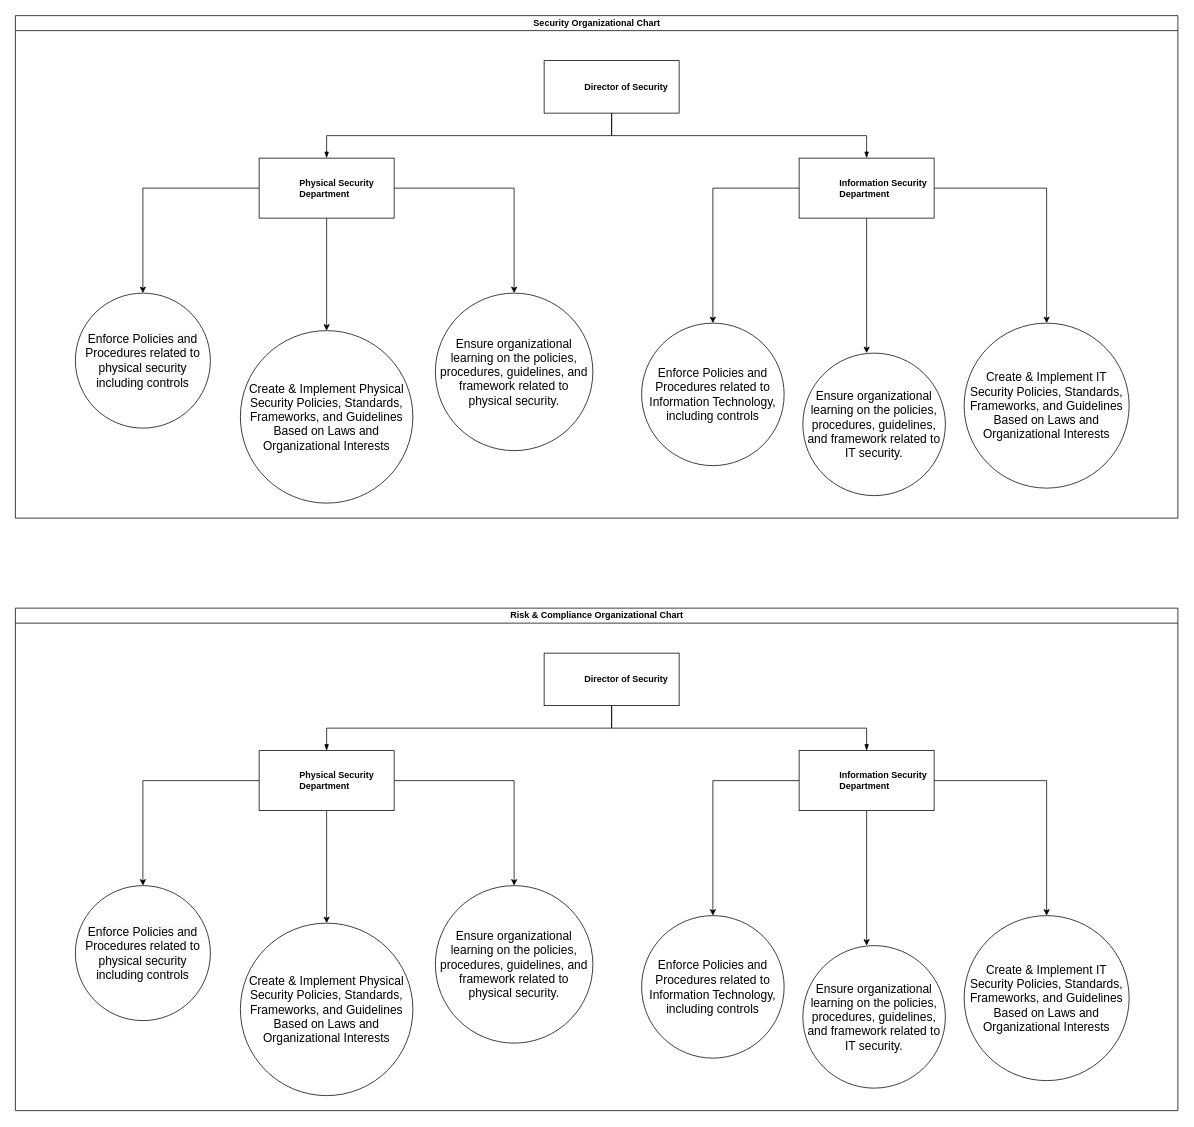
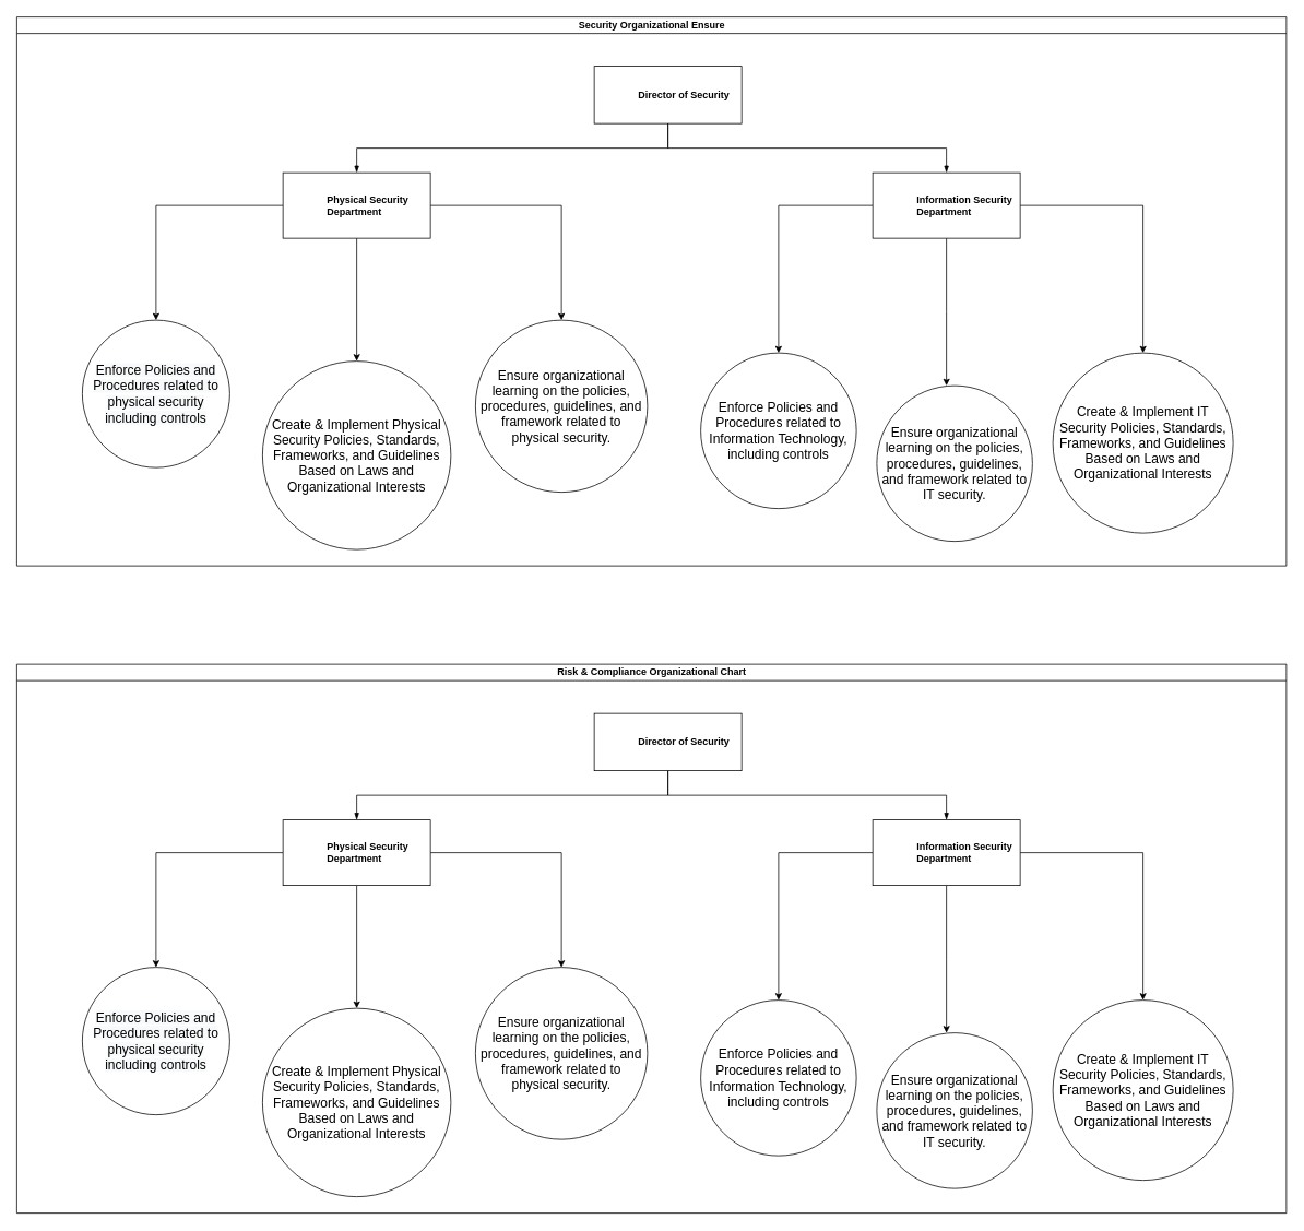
  <mxCell id="0" />
  <mxCell id="1" parent="0" />
- <mxCell id="2" value="Security Organizational Chart" style="swimlane;html=1;startSize=20;horizontal=1;containerType=tree;glass=0;" parent="1" vertex="1"><mxGeometry x="20" y="20" width="1550" height="670" as="geometry" /></mxCell>
+ <mxCell id="2" value="Security Organizational Ensure" style="swimlane;html=1;startSize=20;horizontal=1;containerType=tree;glass=0;" parent="1" vertex="1"><mxGeometry x="20" y="20" width="1550" height="670" as="geometry" /></mxCell>
  <mxCell id="3" value="Director of Security&amp;nbsp;" style="label;image=https://cdn3.iconfinder.com/data/icons/user-avatars-1/512/users-3-128.png;whiteSpace=wrap;html=1;rounded=0;glass=0;treeMoving=1;treeFolding=1;" parent="2" vertex="1"><mxGeometry x="705" y="60" width="180" height="70" as="geometry" /></mxCell>
  <mxCell id="4" value="" style="endArrow=blockThin;endFill=1;fontSize=11;edgeStyle=elbowEdgeStyle;elbow=vertical;rounded=0;" parent="2" source="3" target="8" edge="1"><mxGeometry relative="1" as="geometry" /></mxCell>
  <mxCell id="5" style="edgeStyle=orthogonalEdgeStyle;rounded=0;orthogonalLoop=1;jettySize=auto;html=1;" edge="1" parent="2" source="8" target="19"><mxGeometry relative="1" as="geometry" /></mxCell>
  <mxCell id="6" style="edgeStyle=orthogonalEdgeStyle;rounded=0;orthogonalLoop=1;jettySize=auto;html=1;" edge="1" parent="2" source="8" target="15"><mxGeometry relative="1" as="geometry" /></mxCell>
  <mxCell id="7" style="edgeStyle=orthogonalEdgeStyle;rounded=0;orthogonalLoop=1;jettySize=auto;html=1;" edge="1" parent="2" source="8" target="16"><mxGeometry relative="1" as="geometry" /></mxCell>
  <mxCell id="8" value="Physical Security Department" style="label;image=https://cdn3.iconfinder.com/data/icons/user-avatars-1/512/users-10-3-128.png;whiteSpace=wrap;html=1;rounded=0;glass=0;treeFolding=1;treeMoving=1;" parent="2" vertex="1"><mxGeometry x="325" y="190" width="180" height="80" as="geometry" /></mxCell>
  <mxCell id="9" value="" style="endArrow=blockThin;endFill=1;fontSize=11;edgeStyle=elbowEdgeStyle;elbow=vertical;rounded=0;" parent="2" source="3" target="13" edge="1"><mxGeometry relative="1" as="geometry" /></mxCell>
  <mxCell id="10" style="edgeStyle=orthogonalEdgeStyle;rounded=0;orthogonalLoop=1;jettySize=auto;html=1;entryX=0.5;entryY=0;entryDx=0;entryDy=0;" edge="1" parent="2" source="13" target="14"><mxGeometry relative="1" as="geometry" /></mxCell>
  <mxCell id="11" style="edgeStyle=orthogonalEdgeStyle;rounded=0;orthogonalLoop=1;jettySize=auto;html=1;" edge="1" parent="2" source="13"><mxGeometry relative="1" as="geometry"><mxPoint x="1135" y="450" as="targetPoint" /><Array as="points" /></mxGeometry></mxCell>
  <mxCell id="12" style="edgeStyle=orthogonalEdgeStyle;rounded=0;orthogonalLoop=1;jettySize=auto;html=1;" edge="1" parent="2" source="13" target="18"><mxGeometry relative="1" as="geometry" /></mxCell>
  <mxCell id="13" value="Information Security Department" style="label;image=https://cdn3.iconfinder.com/data/icons/user-avatars-1/512/users-9-2-128.png;whiteSpace=wrap;html=1;rounded=0;glass=0;treeFolding=1;treeMoving=1;" parent="2" vertex="1"><mxGeometry x="1045" y="190" width="180" height="80" as="geometry" /></mxCell>
  <mxCell id="14" value="Create &amp;amp; Implement IT Security&amp;nbsp;Policies, Standards, Frameworks, and Guidelines Based on Laws and Organizational Interests" style="ellipse;whiteSpace=wrap;html=1;aspect=fixed;fontSize=16;" vertex="1" parent="2"><mxGeometry x="1265" y="410" width="220" height="220" as="geometry" /></mxCell>
  <mxCell id="15" value="&lt;font style=&quot;font-size: 16px;&quot;&gt;Ensure organizational learning on the policies, procedures, guidelines, and framework related to physical security.&lt;/font&gt;" style="ellipse;whiteSpace=wrap;html=1;aspect=fixed;fontSize=16;" vertex="1" parent="2"><mxGeometry x="560" y="370" width="210" height="210" as="geometry" /></mxCell>
  <mxCell id="16" value="&lt;span style=&quot;color: rgb(0, 0, 0); font-family: helvetica; font-size: 16px; font-style: normal; font-weight: normal; letter-spacing: normal; text-align: center; text-indent: 0px; text-transform: none; word-spacing: 0px; background-color: rgb(248, 249, 250); text-decoration: none; display: inline; float: none;&quot;&gt;Enforce Policies and Procedures related to physical security including controls&lt;/span&gt;" style="ellipse;whiteSpace=wrap;html=1;aspect=fixed;fontSize=16;" vertex="1" parent="2"><mxGeometry x="80" y="370" width="180" height="180" as="geometry" /></mxCell>
  <mxCell id="17" value="Ensure organizational learning on the policies, procedures, guidelines, and framework related to IT security." style="ellipse;whiteSpace=wrap;html=1;aspect=fixed;fontSize=16;" vertex="1" parent="2"><mxGeometry x="1050" y="450" width="190" height="190" as="geometry" /></mxCell>
  <mxCell id="18" value="Enforce Policies and Procedures related to Information Technology, including controls" style="ellipse;whiteSpace=wrap;html=1;aspect=fixed;fontSize=16;" vertex="1" parent="2"><mxGeometry x="835" y="410" width="190" height="190" as="geometry" /></mxCell>
  <mxCell id="19" value="Create &amp;amp; Implement Physical Security&amp;nbsp;Policies, Standards, Frameworks, and Guidelines Based on Laws and Organizational Interests" style="ellipse;whiteSpace=wrap;html=1;aspect=fixed;fontSize=16;" vertex="1" parent="2"><mxGeometry x="300" y="420" width="230" height="230" as="geometry" /></mxCell>
  <mxCell id="20" value="Risk &amp;amp; Compliance Organizational Chart" style="swimlane;html=1;startSize=20;horizontal=1;containerType=tree;glass=0;" vertex="1" parent="1"><mxGeometry x="20" y="810" width="1550" height="670" as="geometry" /></mxCell>
  <mxCell id="21" value="Director of Security&amp;nbsp;" style="label;image=https://cdn3.iconfinder.com/data/icons/user-avatars-1/512/users-3-128.png;whiteSpace=wrap;html=1;rounded=0;glass=0;treeMoving=1;treeFolding=1;" vertex="1" parent="20"><mxGeometry x="705" y="60" width="180" height="70" as="geometry" /></mxCell>
  <mxCell id="22" value="" style="endArrow=blockThin;endFill=1;fontSize=11;edgeStyle=elbowEdgeStyle;elbow=vertical;rounded=0;" edge="1" parent="20" source="21" target="26"><mxGeometry relative="1" as="geometry" /></mxCell>
  <mxCell id="23" style="edgeStyle=orthogonalEdgeStyle;rounded=0;orthogonalLoop=1;jettySize=auto;html=1;" edge="1" parent="20" source="26" target="37"><mxGeometry relative="1" as="geometry" /></mxCell>
  <mxCell id="24" style="edgeStyle=orthogonalEdgeStyle;rounded=0;orthogonalLoop=1;jettySize=auto;html=1;" edge="1" parent="20" source="26" target="33"><mxGeometry relative="1" as="geometry" /></mxCell>
  <mxCell id="25" style="edgeStyle=orthogonalEdgeStyle;rounded=0;orthogonalLoop=1;jettySize=auto;html=1;" edge="1" parent="20" source="26" target="34"><mxGeometry relative="1" as="geometry" /></mxCell>
  <mxCell id="26" value="Physical Security Department" style="label;image=https://cdn3.iconfinder.com/data/icons/user-avatars-1/512/users-10-3-128.png;whiteSpace=wrap;html=1;rounded=0;glass=0;treeFolding=1;treeMoving=1;" vertex="1" parent="20"><mxGeometry x="325" y="190" width="180" height="80" as="geometry" /></mxCell>
  <mxCell id="27" value="" style="endArrow=blockThin;endFill=1;fontSize=11;edgeStyle=elbowEdgeStyle;elbow=vertical;rounded=0;" edge="1" parent="20" source="21" target="31"><mxGeometry relative="1" as="geometry" /></mxCell>
  <mxCell id="28" style="edgeStyle=orthogonalEdgeStyle;rounded=0;orthogonalLoop=1;jettySize=auto;html=1;entryX=0.5;entryY=0;entryDx=0;entryDy=0;" edge="1" parent="20" source="31" target="32"><mxGeometry relative="1" as="geometry" /></mxCell>
  <mxCell id="29" style="edgeStyle=orthogonalEdgeStyle;rounded=0;orthogonalLoop=1;jettySize=auto;html=1;" edge="1" parent="20" source="31"><mxGeometry relative="1" as="geometry"><mxPoint x="1135" y="450" as="targetPoint" /><Array as="points" /></mxGeometry></mxCell>
  <mxCell id="30" style="edgeStyle=orthogonalEdgeStyle;rounded=0;orthogonalLoop=1;jettySize=auto;html=1;" edge="1" parent="20" source="31" target="36"><mxGeometry relative="1" as="geometry" /></mxCell>
  <mxCell id="31" value="Information Security Department" style="label;image=https://cdn3.iconfinder.com/data/icons/user-avatars-1/512/users-9-2-128.png;whiteSpace=wrap;html=1;rounded=0;glass=0;treeFolding=1;treeMoving=1;" vertex="1" parent="20"><mxGeometry x="1045" y="190" width="180" height="80" as="geometry" /></mxCell>
  <mxCell id="32" value="Create &amp;amp; Implement IT Security&amp;nbsp;Policies, Standards, Frameworks, and Guidelines Based on Laws and Organizational Interests" style="ellipse;whiteSpace=wrap;html=1;aspect=fixed;fontSize=16;" vertex="1" parent="20"><mxGeometry x="1265" y="410" width="220" height="220" as="geometry" /></mxCell>
  <mxCell id="33" value="&lt;font style=&quot;font-size: 16px;&quot;&gt;Ensure organizational learning on the policies, procedures, guidelines, and framework related to physical security.&lt;/font&gt;" style="ellipse;whiteSpace=wrap;html=1;aspect=fixed;fontSize=16;" vertex="1" parent="20"><mxGeometry x="560" y="370" width="210" height="210" as="geometry" /></mxCell>
  <mxCell id="34" value="&lt;span style=&quot;color: rgb(0, 0, 0); font-family: helvetica; font-size: 16px; font-style: normal; font-weight: normal; letter-spacing: normal; text-align: center; text-indent: 0px; text-transform: none; word-spacing: 0px; background-color: rgb(248, 249, 250); text-decoration: none; display: inline; float: none;&quot;&gt;Enforce Policies and Procedures related to physical security including controls&lt;/span&gt;" style="ellipse;whiteSpace=wrap;html=1;aspect=fixed;fontSize=16;" vertex="1" parent="20"><mxGeometry x="80" y="370" width="180" height="180" as="geometry" /></mxCell>
  <mxCell id="35" value="Ensure organizational learning on the policies, procedures, guidelines, and framework related to IT security." style="ellipse;whiteSpace=wrap;html=1;aspect=fixed;fontSize=16;" vertex="1" parent="20"><mxGeometry x="1050" y="450" width="190" height="190" as="geometry" /></mxCell>
  <mxCell id="36" value="Enforce Policies and Procedures related to Information Technology, including controls" style="ellipse;whiteSpace=wrap;html=1;aspect=fixed;fontSize=16;" vertex="1" parent="20"><mxGeometry x="835" y="410" width="190" height="190" as="geometry" /></mxCell>
  <mxCell id="37" value="Create &amp;amp; Implement Physical Security&amp;nbsp;Policies, Standards, Frameworks, and Guidelines Based on Laws and Organizational Interests" style="ellipse;whiteSpace=wrap;html=1;aspect=fixed;fontSize=16;" vertex="1" parent="20"><mxGeometry x="300" y="420" width="230" height="230" as="geometry" /></mxCell>
